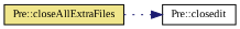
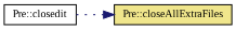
  digraph {
    rankdir=LR
    fontname="Liberation Serif"
    node [color=black fontname="Liberation Serif" fontsize=10 shape=record style=filled]
    n1 [fillcolor=khaki fontcolor=black height=0.2 label="Pre::closeAllExtraFiles" width=0.4]
    n2 [fillcolor=white height=0.2 label="Pre::closedit" width=0.4]
-   n1 -> n2 [color=midnightblue fontname="Liberation Serif" fontsize=10 labelfontname=Helvetica labelfontsize=10 style=dotted]
+   n2 -> n1 [color=midnightblue fontname="Liberation Serif" fontsize=10 labelfontname=Helvetica labelfontsize=10 style=dotted]
  }
